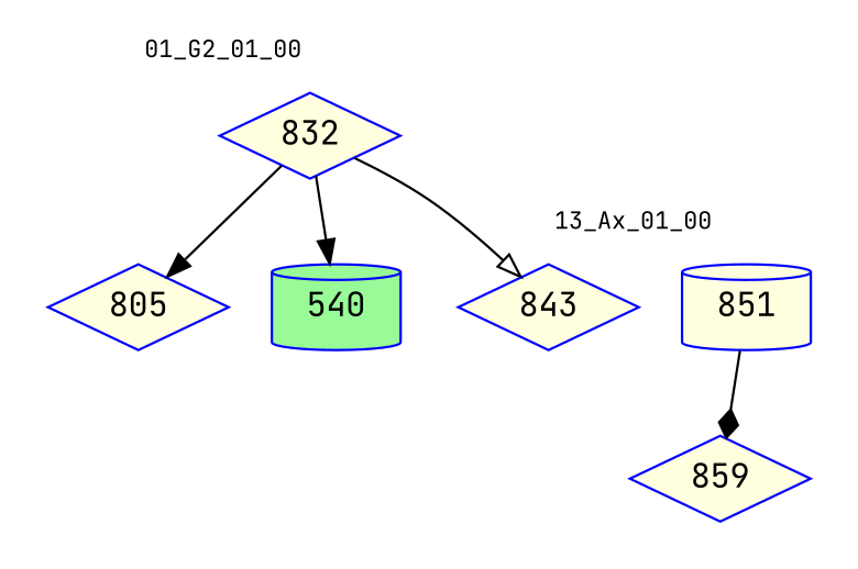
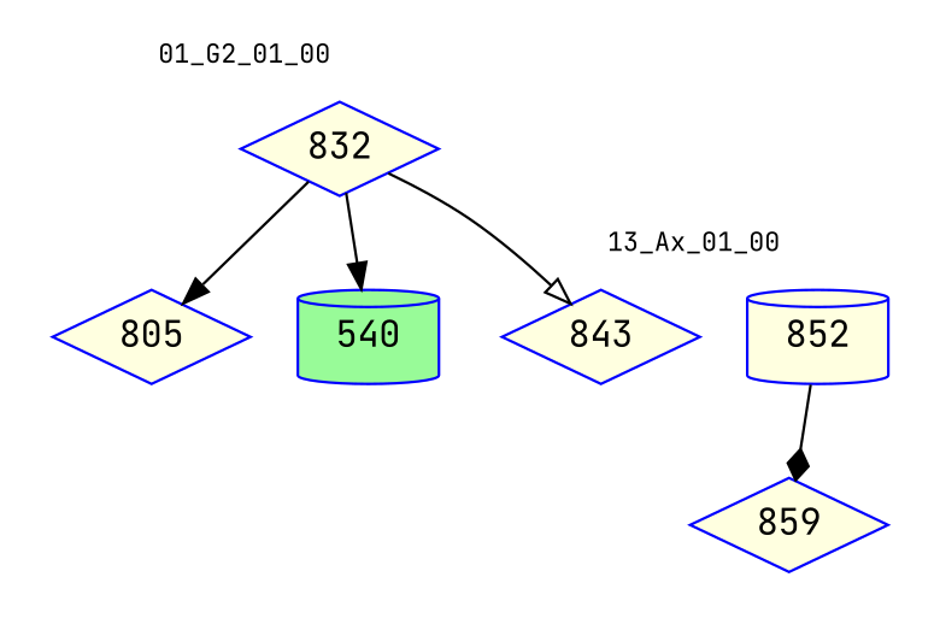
  digraph {
    fontname="JetBrains Mono"
    node [color=blue fillcolor=lightyellow fontname="JetBrains Mono" shape=diamond style=filled]
    edge [arrowhead=normal color=black fontname="JetBrains Mono"]
-   n1 [label=851 shape=cylinder]
+   n1 [label=852 shape=cylinder]
    n2 [label=843]
    n3 [label=859]
    n4 [label=832]
    n5 [label=805]
    n6 [fillcolor=palegreen label=540 shape=cylinder]
    subgraph cluster_1 {
      color=white
      fontsize=10
      label="13_Ax_01_00"
      n1
      n2
      n3
    }
    subgraph cluster_2 {
      color=white
      fontsize=10
      label="01_G2_01_00"
      n4
      n5
      n6
    }
    n1 -> n3 [arrowhead=diamond]
    n4 -> n2 [arrowhead=onormal]
    n4 -> n5
    n4 -> n6
  }
